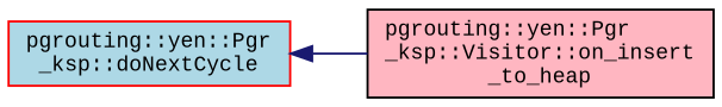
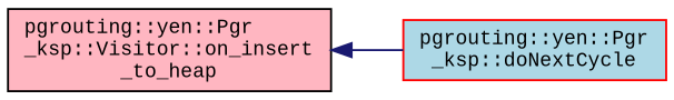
  digraph {
    rankdir=LR
    fontname="Liberation Mono"
    node [fontname="Liberation Mono" fontsize=10 shape=record style=filled]
    n1 [color=black fillcolor=lightpink fontcolor=black height=0.2 label="pgrouting::yen::Pgr\l_ksp::Visitor::on_insert\l_to_heap" width=0.4]
    n2 [color=red fillcolor=lightblue height=0.2 label="pgrouting::yen::Pgr\l_ksp::doNextCycle" width=0.4]
-   n2 -> n1 [color=midnightblue dir=back fontname="Liberation Mono" fontsize=10 labelfontname=Helvetica labelfontsize=10 style=solid]
+   n1 -> n2 [color=midnightblue dir=back fontname="Liberation Mono" fontsize=10 labelfontname=Helvetica labelfontsize=10 style=solid]
  }
